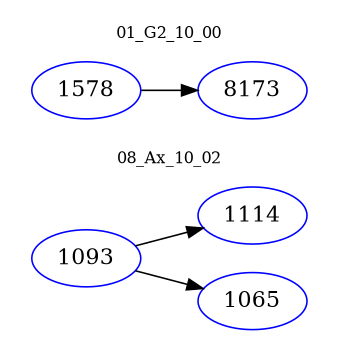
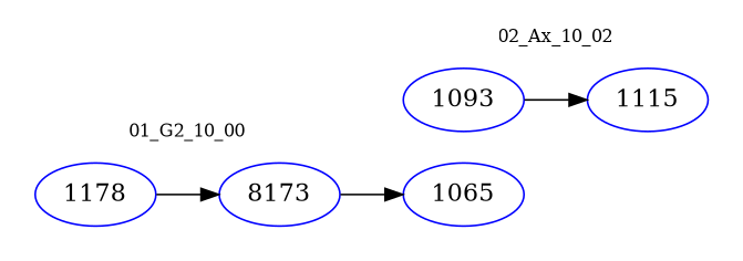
  digraph {
    rankdir=LR
    node [color=blue]
    edge [color=black]
    n1 [label=1093]
    n2 [label=1065]
-   n3 [label=1114]
-   n4 [label=1578]
+   n3 [label=1115]
+   n4 [label=1178]
    n5 [label=8173]
    subgraph cluster_1 {
      color=white
      fontsize=10
-     label="08_Ax_10_02"
+     label="02_Ax_10_02"
      n1
      n2
      n3
    }
    subgraph cluster_2 {
      color=white
      fontsize=10
      label="01_G2_10_00"
      n4
      n5
    }
-   n1 -> n2
+   n5 -> n2
    n1 -> n3
    n4 -> n5
  }
